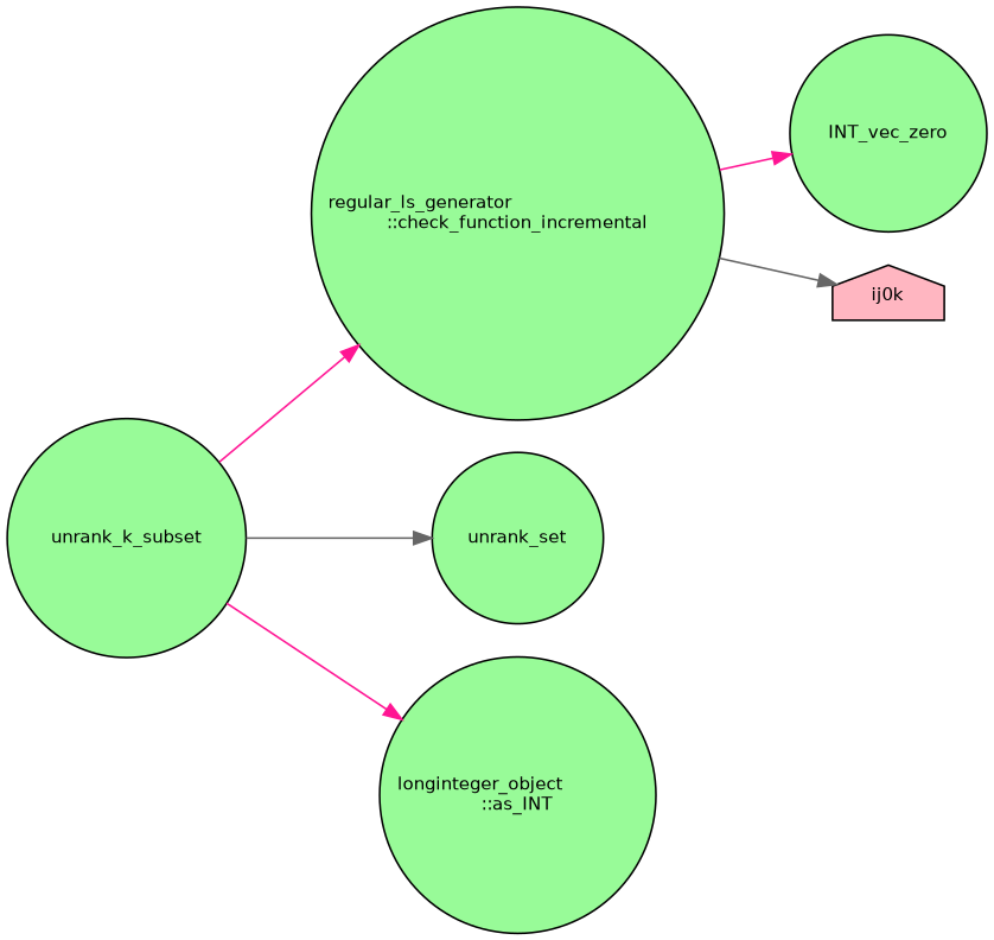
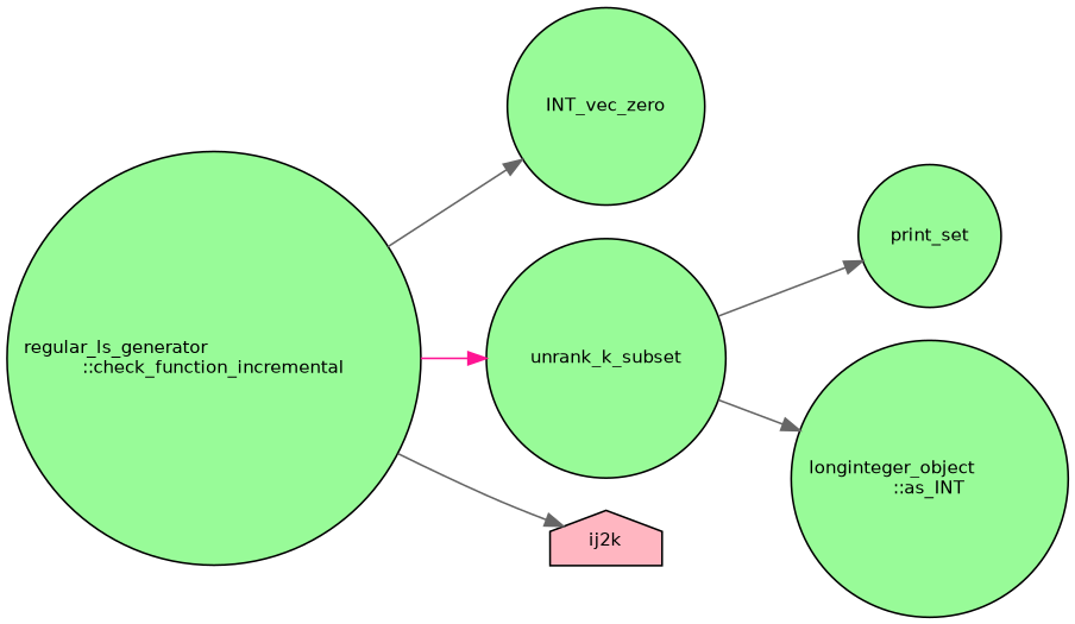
  digraph {
    rankdir=LR
    node [color=black fillcolor=palegreen fontname=Helvetica fontsize=10 shape=circle style=filled]
    edge [color=gray40 fontname=Helvetica fontsize=10 labelfontname=Helvetica labelfontsize=10 style=solid]
    n1 [fontcolor=black height=0.2 label="regular_ls_generator\l::check_function_incremental" width=0.4]
    n2 [height=0.2 label=INT_vec_zero width=0.4]
    n3 [height=0.2 label=unrank_k_subset width=0.4]
-   n4 [fillcolor=lightpink height=0.2 label=ij0k shape=house width=0.4]
-   n5 [height=0.2 label=unrank_set width=0.4]
+   n4 [fillcolor=lightpink height=0.2 label=ij2k shape=house width=0.4]
+   n5 [height=0.2 label=print_set width=0.4]
    n6 [height=0.2 label="longinteger_object\l::as_INT" width=0.4]
-   n1 -> n2 [color=deeppink]
-   n3 -> n1 [color=deeppink]
+   n1 -> n2
+   n1 -> n3 [color=deeppink]
    n1 -> n4
    n3 -> n5
-   n3 -> n6 [color=deeppink]
+   n3 -> n6
  }
